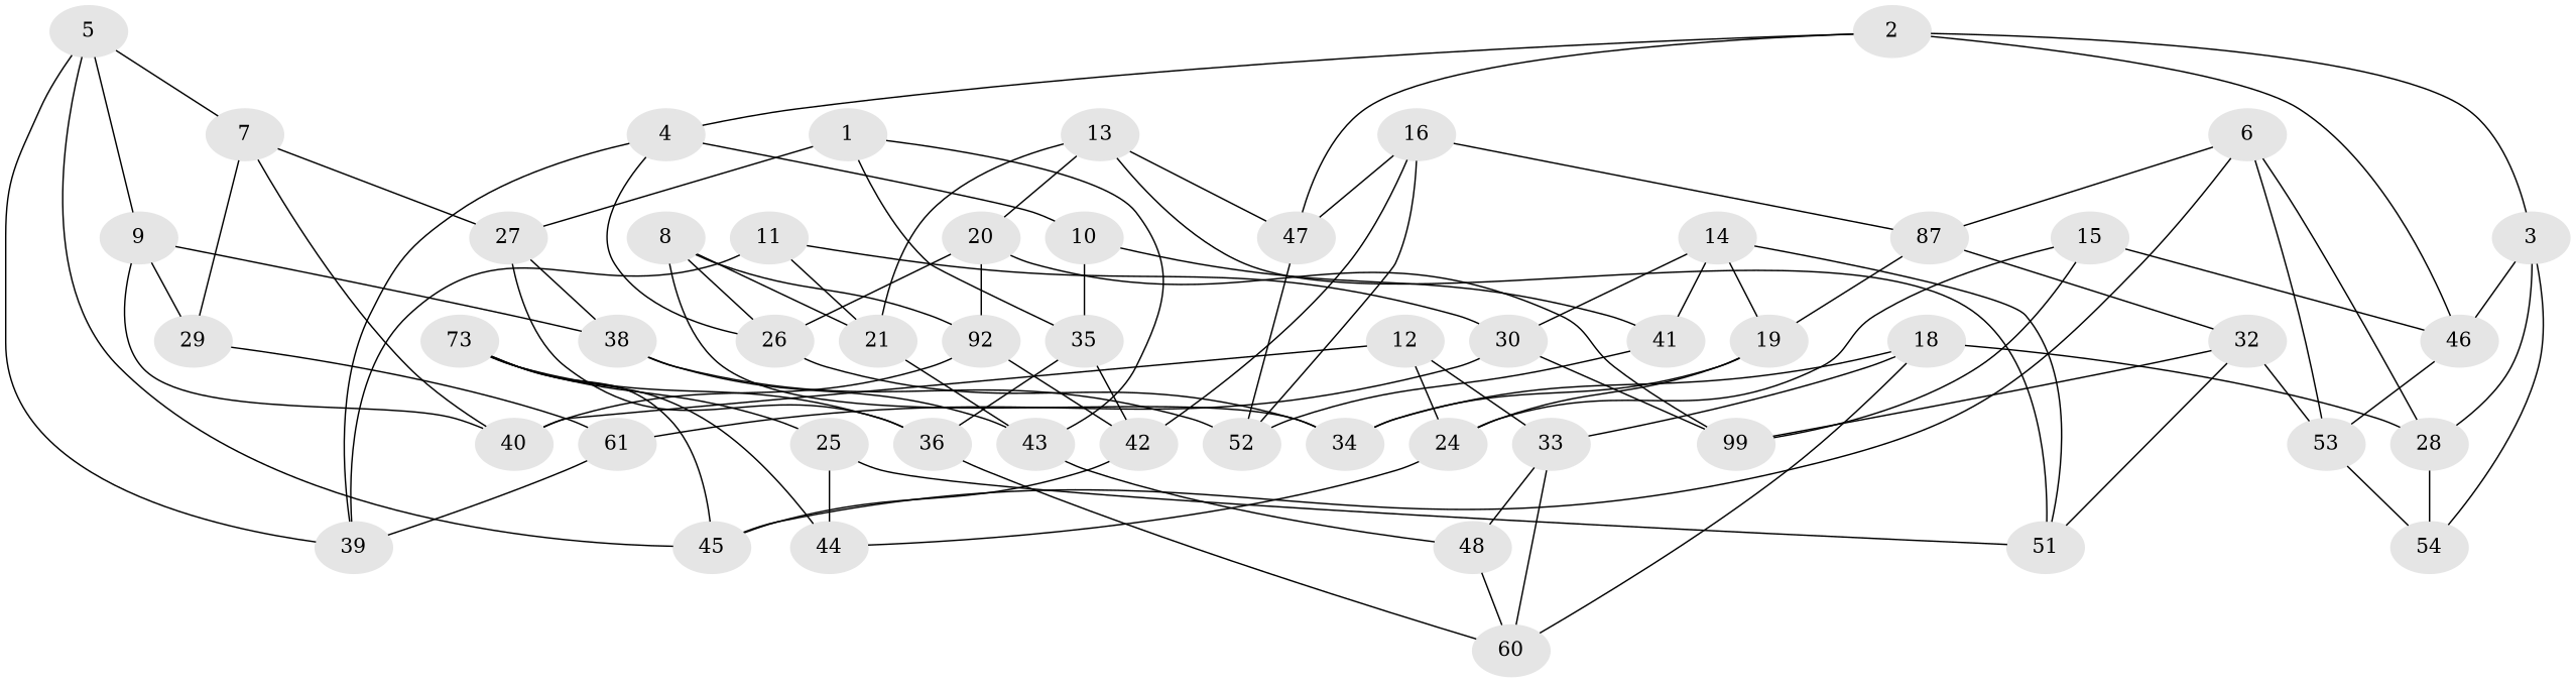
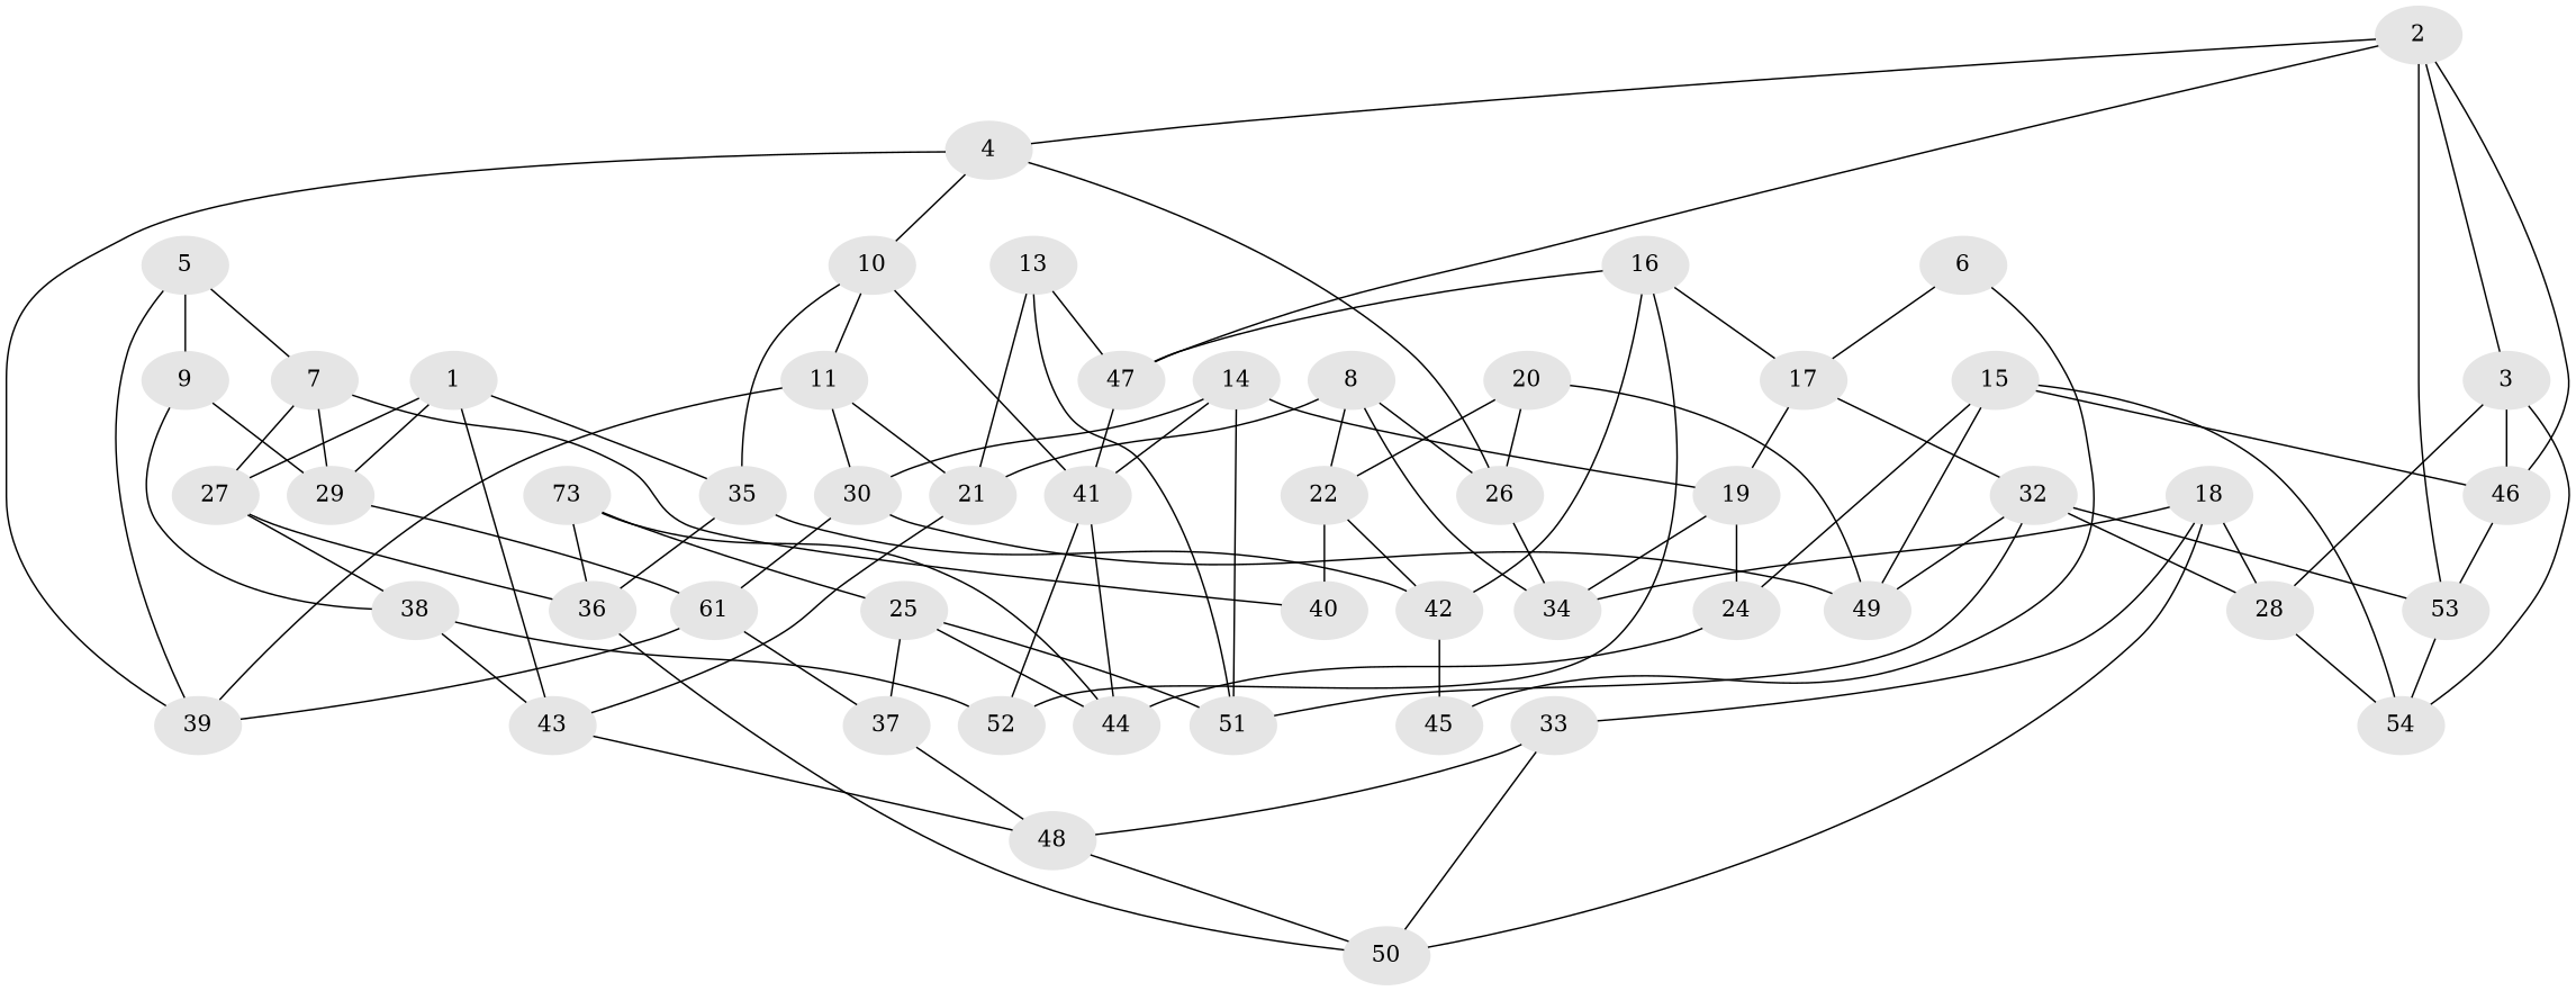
  graph {
    node [color=gray90 style=filled]
    1
    27
    29
    35
    43
    38
    36
    n8 [label=61]
    42
    48
    2
    3
    4
    46
    47
    28
    54
    10
    26
    39
    53
    52
    11
    41
    34
    5
    7
    9
    45
    40
    6
-   17 [label=87]
+   17
    19
    32
    8
    21
-   22 [label=92]
+   22
    30
    44
-   49 [label=99]
-   12
+   49
    24
    33
-   50 [label=60]
+   50
+   37
    13
    20
    51
    14
    15
    16
    18
    n53 [label=73]
    25
    1 -- 27
+   1 -- 29
    1 -- 35
    1 -- 43
    27 -- 38
    27 -- 36
    29 -- n8
    35 -- 36
    35 -- 42
    43 -- 48
    38 -- 43
    38 -- 52
    36 -- 50
    n8 -- 39
+   n8 -- 37
    42 -- 45
    48 -- 50
    2 -- 3
    2 -- 4
    2 -- 46
    2 -- 47
    3 -- 46
    3 -- 28
    3 -- 54
    4 -- 10
    4 -- 26
    4 -- 39
    46 -- 53
-   47 -- 52
+   47 -- 41
    28 -- 54
    10 -- 35
+   10 -- 11
    10 -- 41
    26 -- 34
    53 -- 54
    11 -- 39
    11 -- 21
    11 -- 30
    41 -- 52
+   41 -- 44
    5 -- 39
    5 -- 7
    5 -- 9
-   5 -- 45
    7 -- 27
    7 -- 29
    7 -- 40
    9 -- 29
    9 -- 38
-   9 -- 40
-   6 -- 28
-   6 -- 53
+   32 -- 28
+   2 -- 53
    6 -- 45
    6 -- 17
    17 -- 19
    17 -- 32
    19 -- 34
    19 -- 24
    32 -- 53
    32 -- 49
    32 -- 51
    8 -- 26
    8 -- 34
    8 -- 21
    8 -- 22
    21 -- 43
    22 -- 42
    22 -- 40
    30 -- n8
    30 -- 49
-   12 -- 40
-   12 -- 24
-   12 -- 33
    24 -- 44
    33 -- 48
    33 -- 50
+   37 -- 48
    13 -- 47
    13 -- 21
-   13 -- 20
    13 -- 51
    20 -- 26
    20 -- 22
    20 -- 49
    14 -- 41
    14 -- 19
    14 -- 30
    14 -- 51
    15 -- 46
+   15 -- 54
    15 -- 49
    15 -- 24
    16 -- 42
    16 -- 47
    16 -- 52
    16 -- 17
    18 -- 28
    18 -- 34
    18 -- 33
    18 -- 50
    n53 -- 36
-   n53 -- 45
    n53 -- 44
    n53 -- 25
    25 -- 44
+   25 -- 37
    25 -- 51
  }
